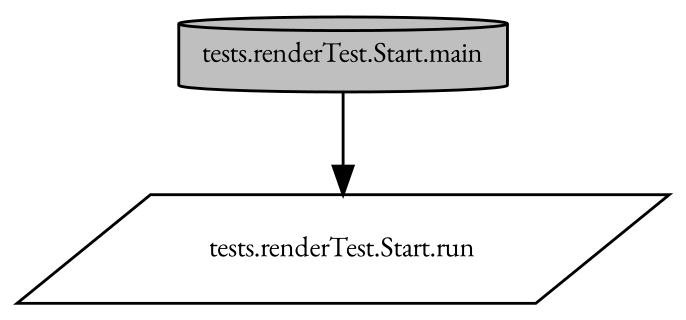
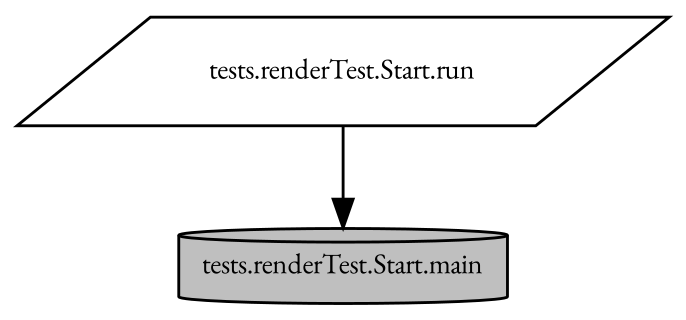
  digraph {
    rankdir=TB
    fontname="EB Garamond"
    node [color=black fontname="EB Garamond" fontsize=10 style=filled]
    n1 [fillcolor=grey75 fontcolor=black height=0.2 label="tests.renderTest.Start.main" shape=cylinder width=0.4]
    n2 [fillcolor=white height=0.2 label="tests.renderTest.Start.run" shape=parallelogram width=0.4]
-   n1 -> n2 [color=black fontname="EB Garamond" fontsize=10 labelfontname=Helvetica labelfontsize=10 style=solid]
+   n2 -> n1 [color=black fontname="EB Garamond" fontsize=10 labelfontname=Helvetica labelfontsize=10 style=solid]
  }
